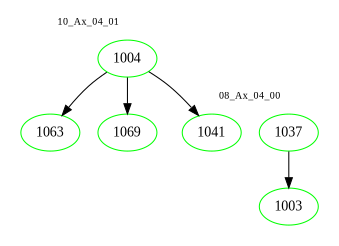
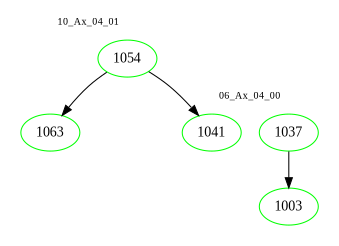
  digraph {
    fontname="Liberation Serif"
    node [color=green fontname="Liberation Serif"]
    edge [color=black fontname="Liberation Serif"]
    n1 [label=1037]
    n2 [label=1003]
    n3 [label=1041]
-   n4 [label=1004]
+   n4 [label=1054]
    n5 [label=1063]
-   n6 [label=1069]
    subgraph cluster_1 {
      color=white
      fontsize=10
-     label="08_Ax_04_00"
+     label="06_Ax_04_00"
      n1
      n2
      n3
    }
    subgraph cluster_2 {
      color=white
      fontsize=10
      label="10_Ax_04_01"
      n4
      n5
-     n6
    }
    n1 -> n2
    n4 -> n3
    n4 -> n5
-   n4 -> n6
  }
